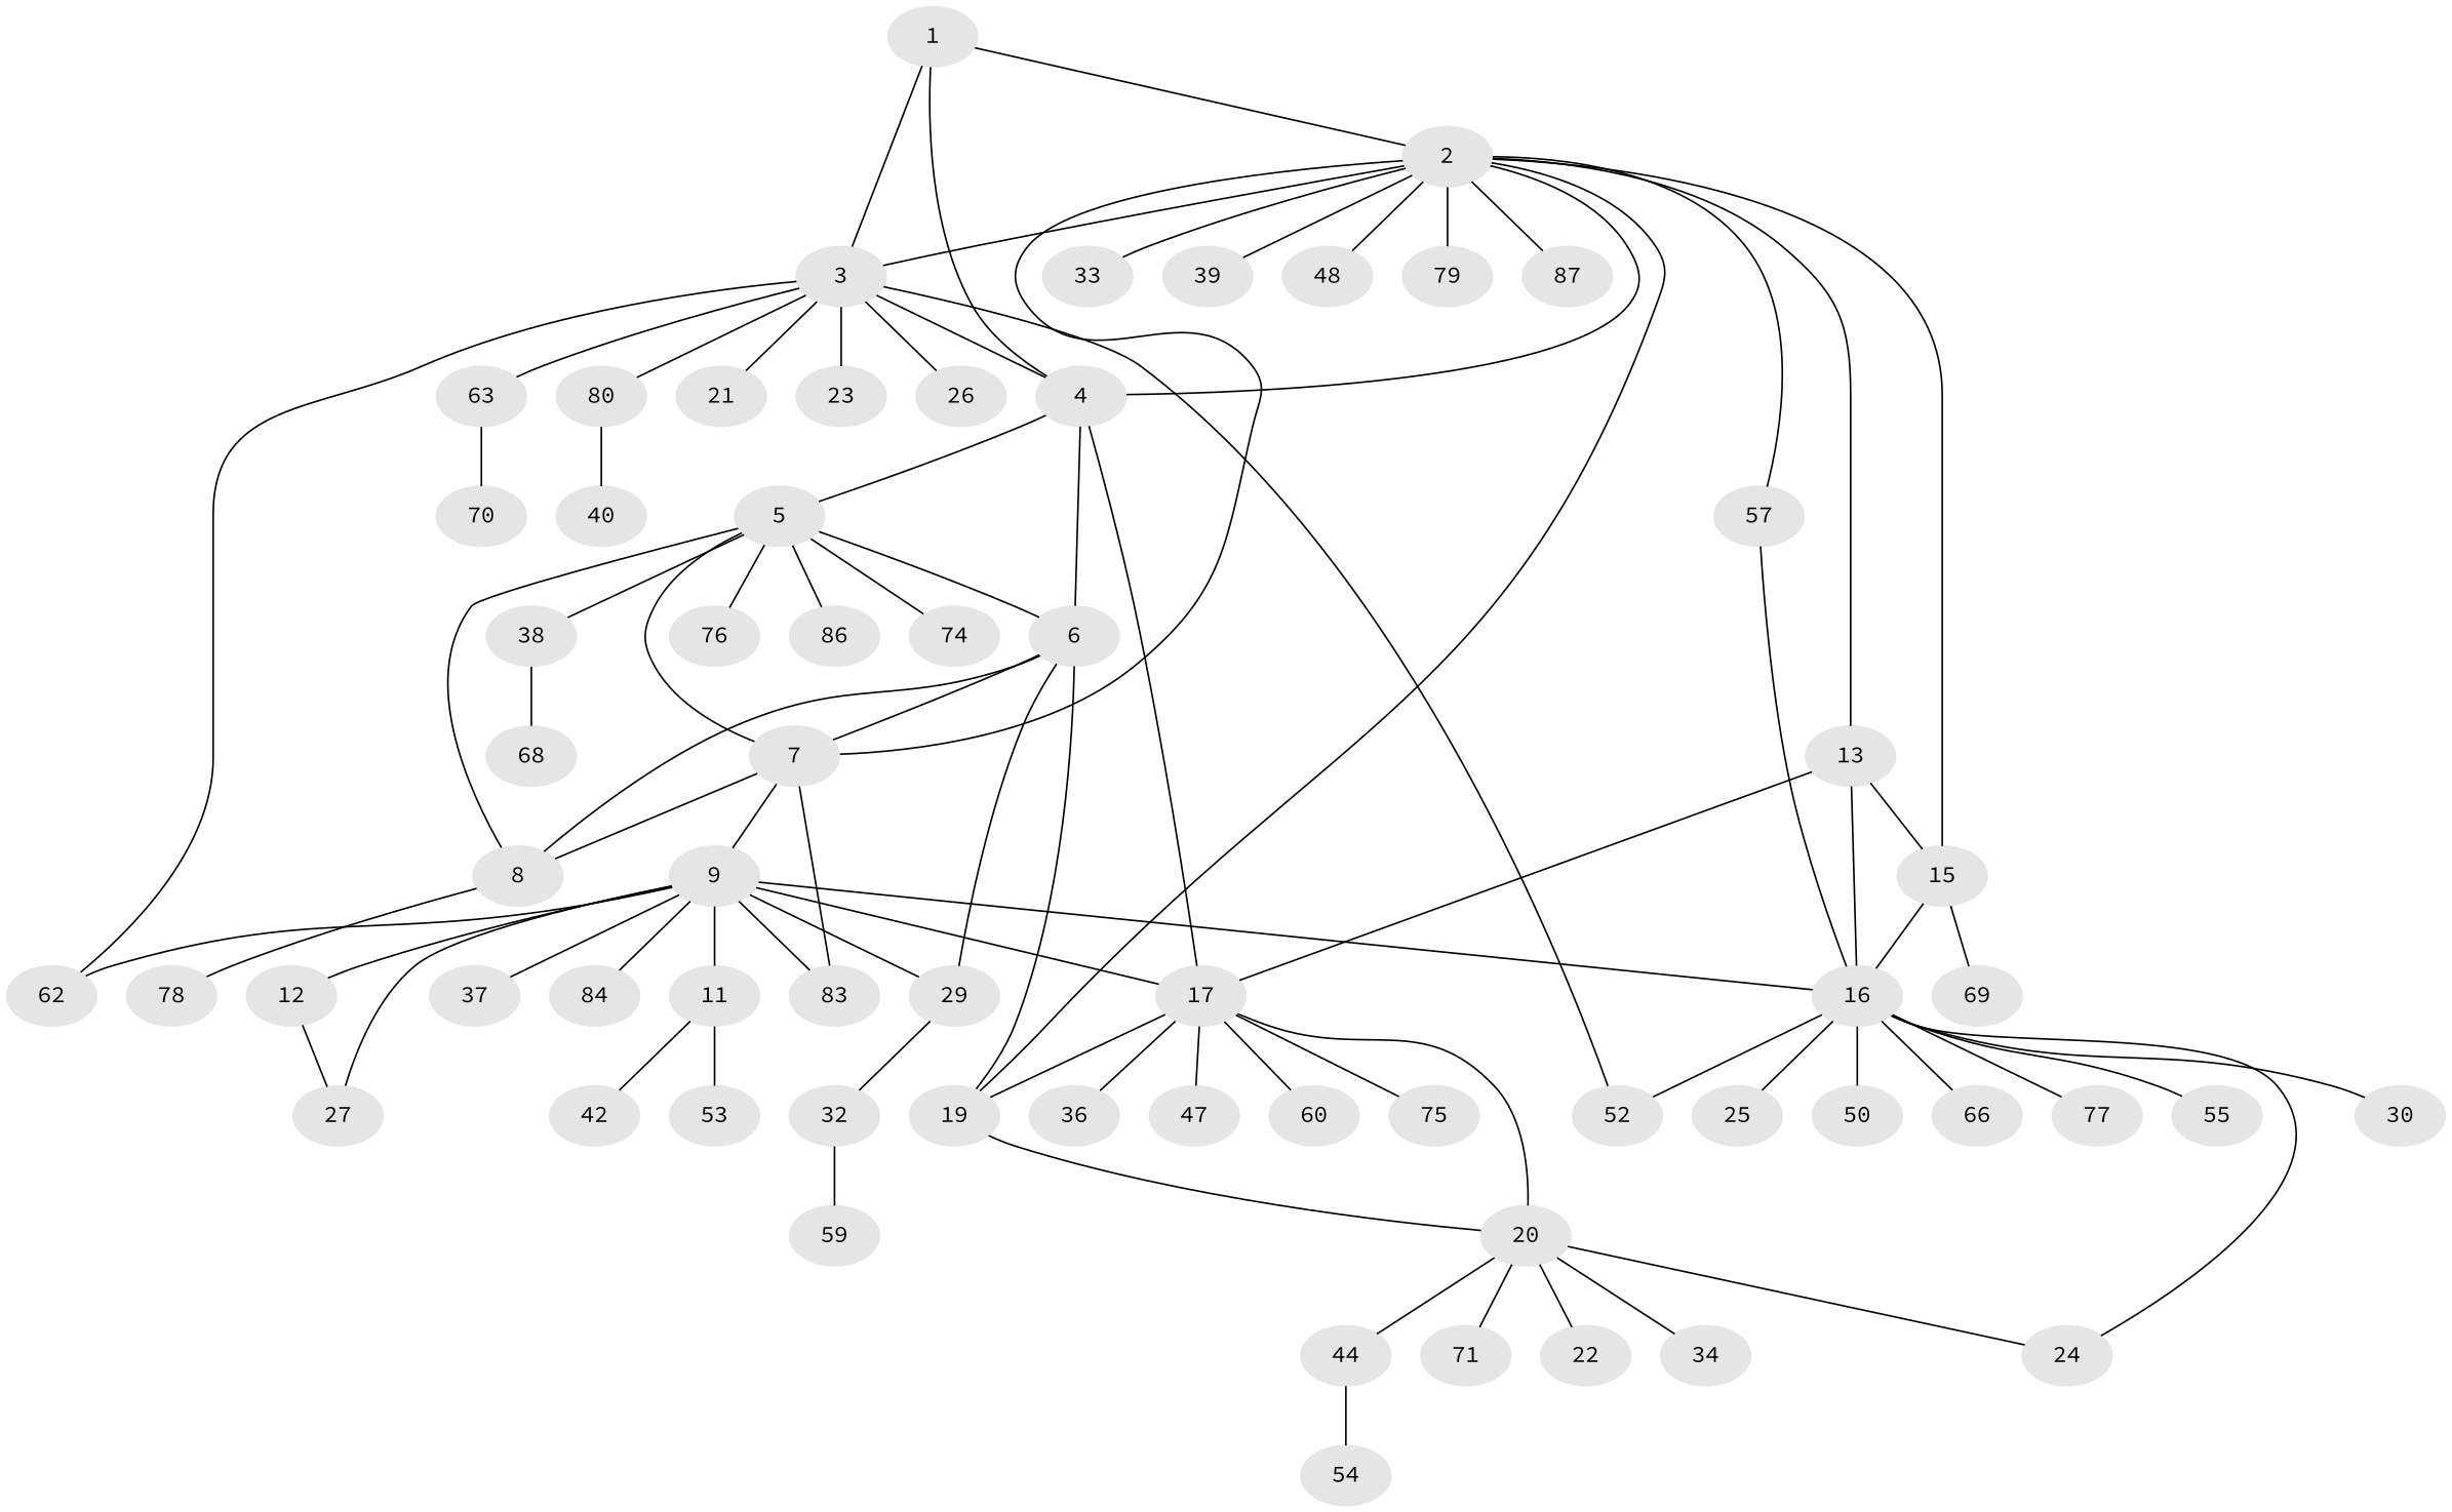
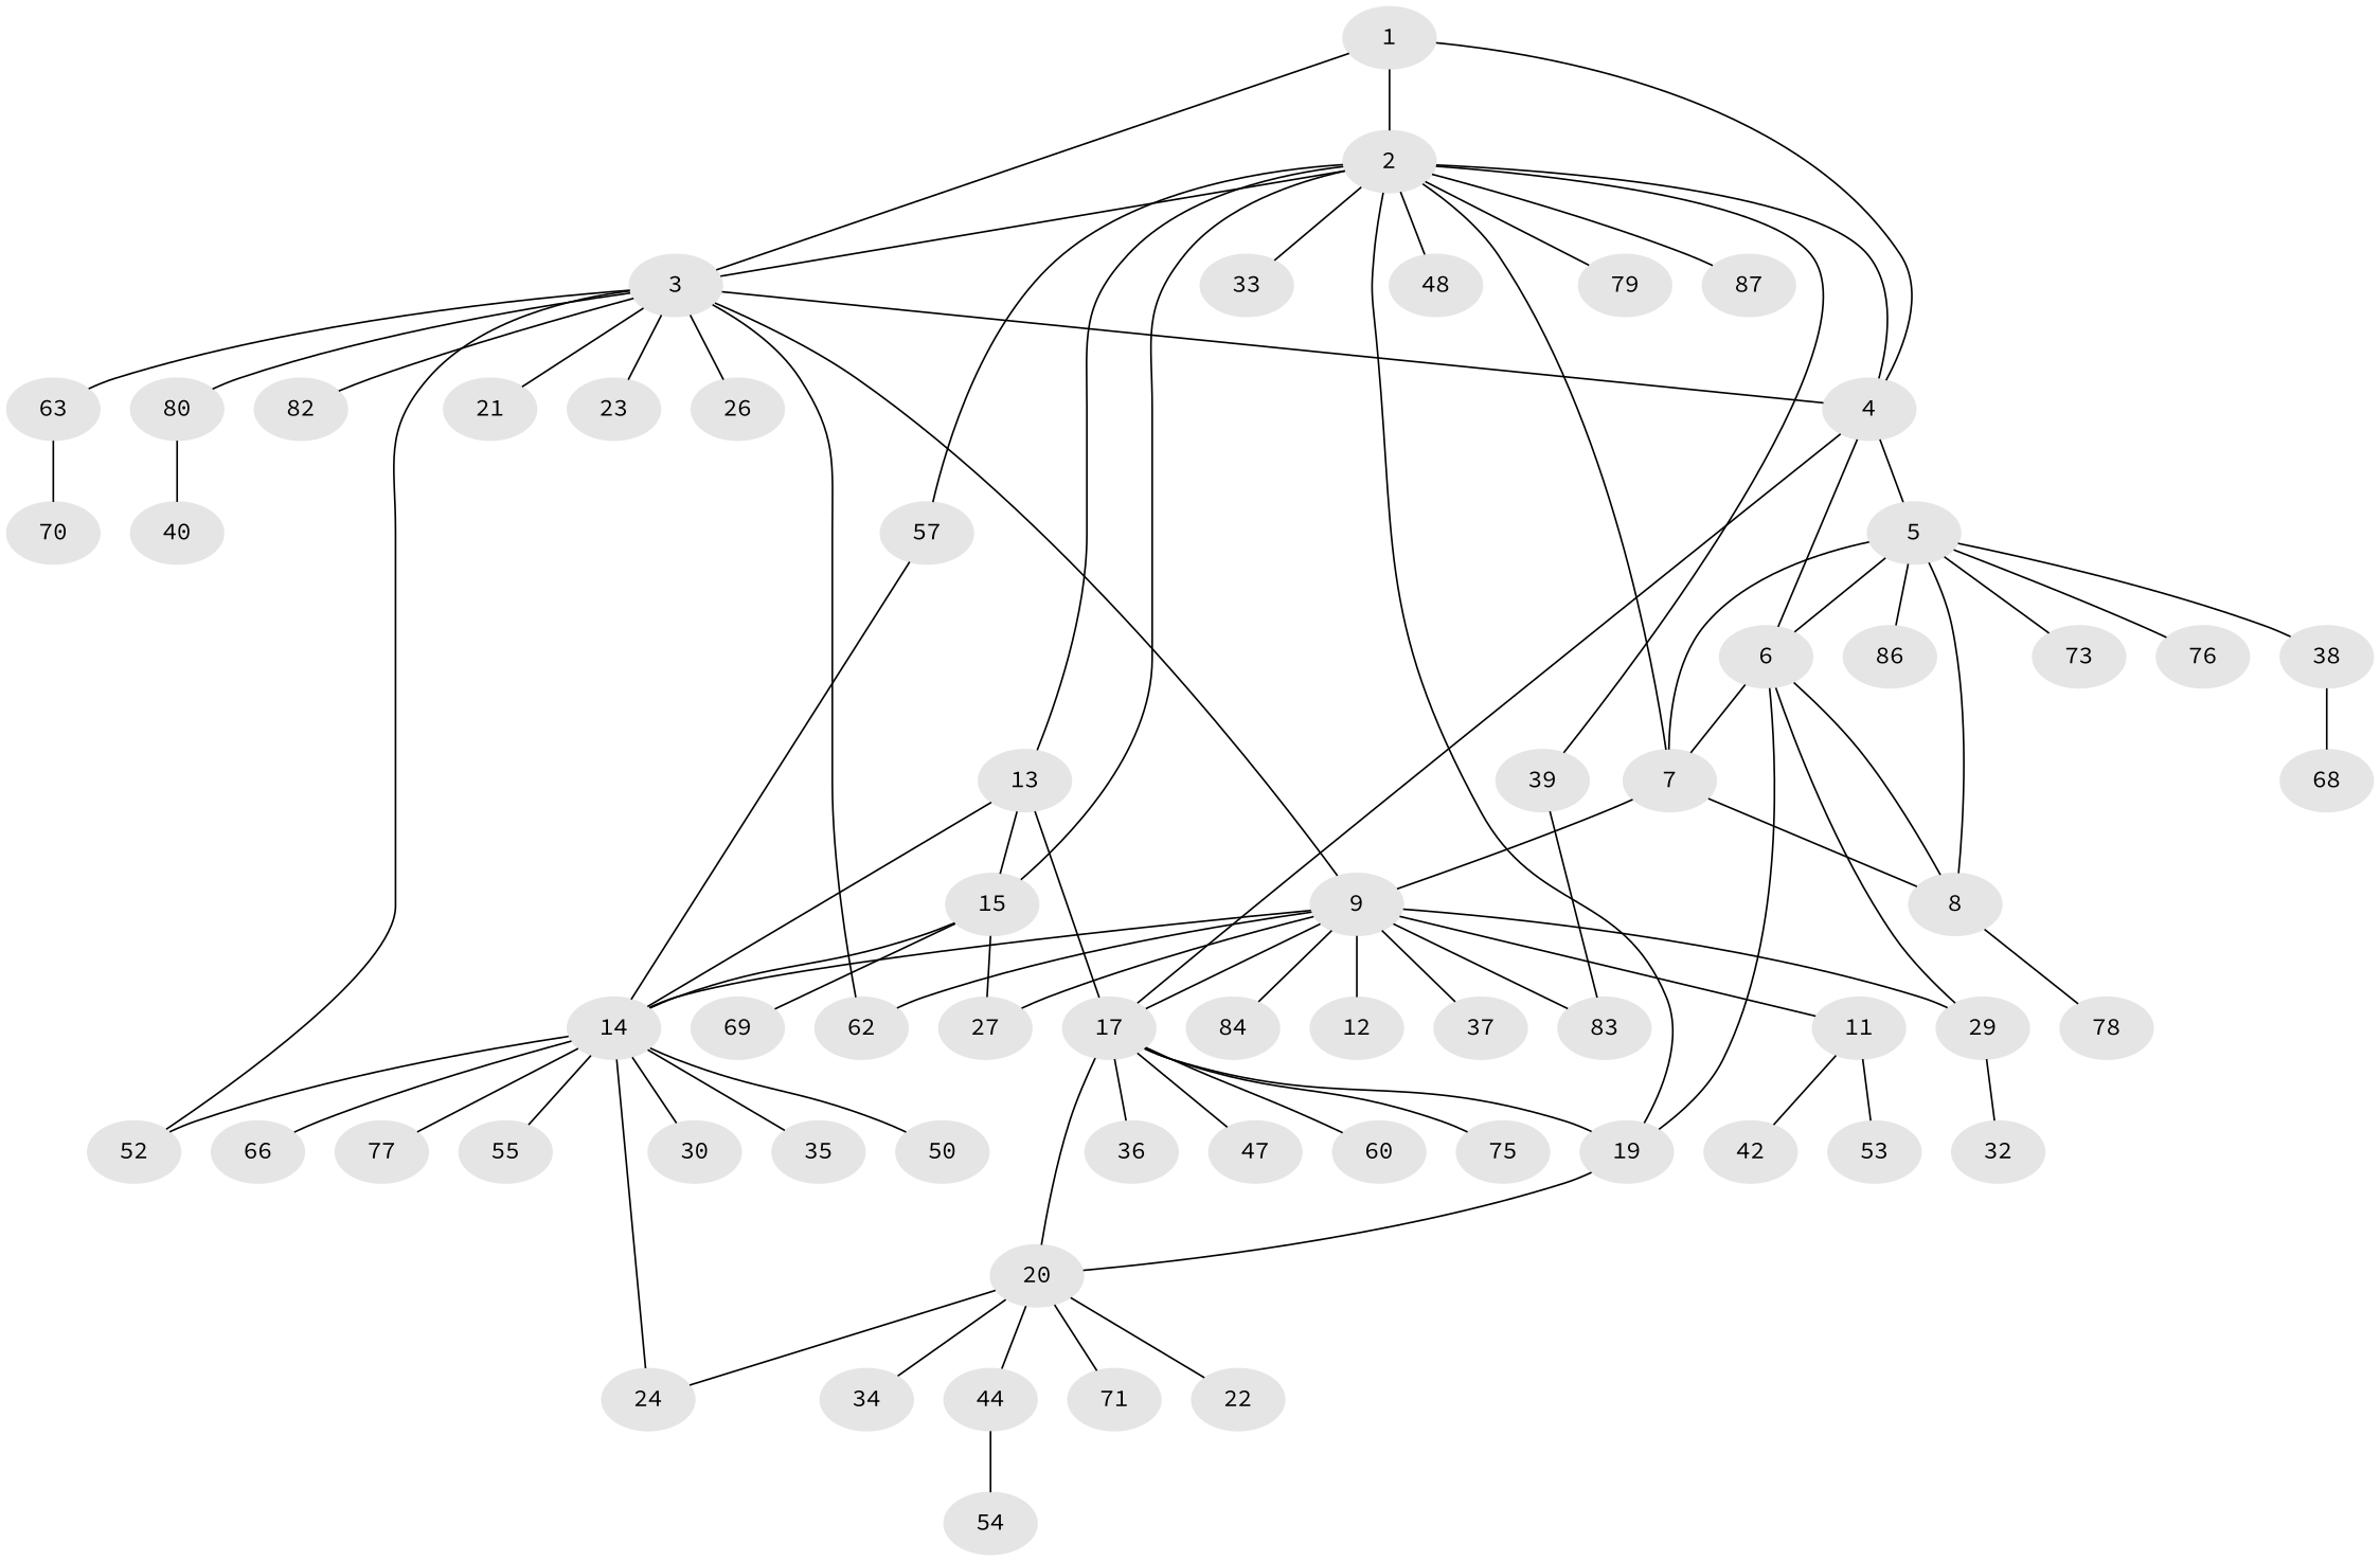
  graph {
    fontname="Source Code Pro"
    node [color=gray90 fontname="Source Code Pro" style=filled]
    edge [fontname="Source Code Pro"]
    2 [super="+14"]
    3 [super="+25"]
    4 [super="+64"]
    7 [super="+65"]
    13 [super="+88"]
    15
    19 [super="+74"]
    33
    39 [super="+41"]
    48
    57
    79
    87
    1
    9 [super="+10"]
    21 [super="+28"]
    23 [super="+49"]
    26
    52
    62
    63
    80
+   82
    5 [super="+45"]
    6
    17 [super="+18"]
    8 [super="+31"]
-   16 [super="+46"]
+   16 [super="+46" label=14]
    69
    55
    24
    30 [super="+51"]
-   35 [label=25]
+   35
    50
    66
    77
    20 [super="+61"]
    83
    29 [super="+43"]
    11 [super="+67"]
    12 [super="+85"]
    37
    84
    27
    70
    40
    38
-   73 [label=74]
+   73
    76
    86
    36
    47
    60
    75
    78
    68
    32 [super="+56"]
    42 [super="+72"]
    53
    54 [super="+81"]
    22
    34
    44 [super="+58"]
    71
-   59
    2 -- 3
    2 -- 4
    2 -- 7
    2 -- 13
    2 -- 15
    2 -- 19
    2 -- 33
    2 -- 39
    2 -- 48
    2 -- 57
    2 -- 79
    2 -- 87
    3 -- 4
+   3 -- 9
    3 -- 21
    3 -- 23
    3 -- 26
    3 -- 52
    3 -- 62
    3 -- 63
    3 -- 80
+   3 -- 82
    4 -- 5
    4 -- 6
    4 -- 17
    7 -- 9
    7 -- 8
    13 -- 15
    13 -- 17
    13 -- 16
    15 -- 16
    15 -- 69
    19 -- 20
-   7 -- 83
+   39 -- 83
    57 -- 16
    1 -- 2
    1 -- 3
    1 -- 4
    9 -- 62
    9 -- 17
    9 -- 16
    9 -- 83
    9 -- 29
    9 -- 11 [weight=2]
    9 -- 12 [weight=2]
    9 -- 37
    9 -- 84
    9 -- 27
    63 -- 70
    80 -- 40
    5 -- 7
    5 -- 6
    5 -- 8
    5 -- 38
    5 -- 73
    5 -- 76
    5 -- 86
    6 -- 7
    6 -- 19
    6 -- 8
    6 -- 29
    17 -- 19 [weight=2]
    17 -- 20 [weight=2]
    17 -- 36
    17 -- 47
    17 -- 60
    17 -- 75
    8 -- 78
    16 -- 52
    16 -- 55
    16 -- 24
    16 -- 30
    16 -- 35
    16 -- 50
    16 -- 66
    16 -- 77
    20 -- 24
    20 -- 22
    20 -- 34
    20 -- 44
    20 -- 71
    29 -- 32
    11 -- 42
    11 -- 53
-   12 -- 27
+   15 -- 27
    38 -- 68
-   32 -- 59
    44 -- 54
  }
